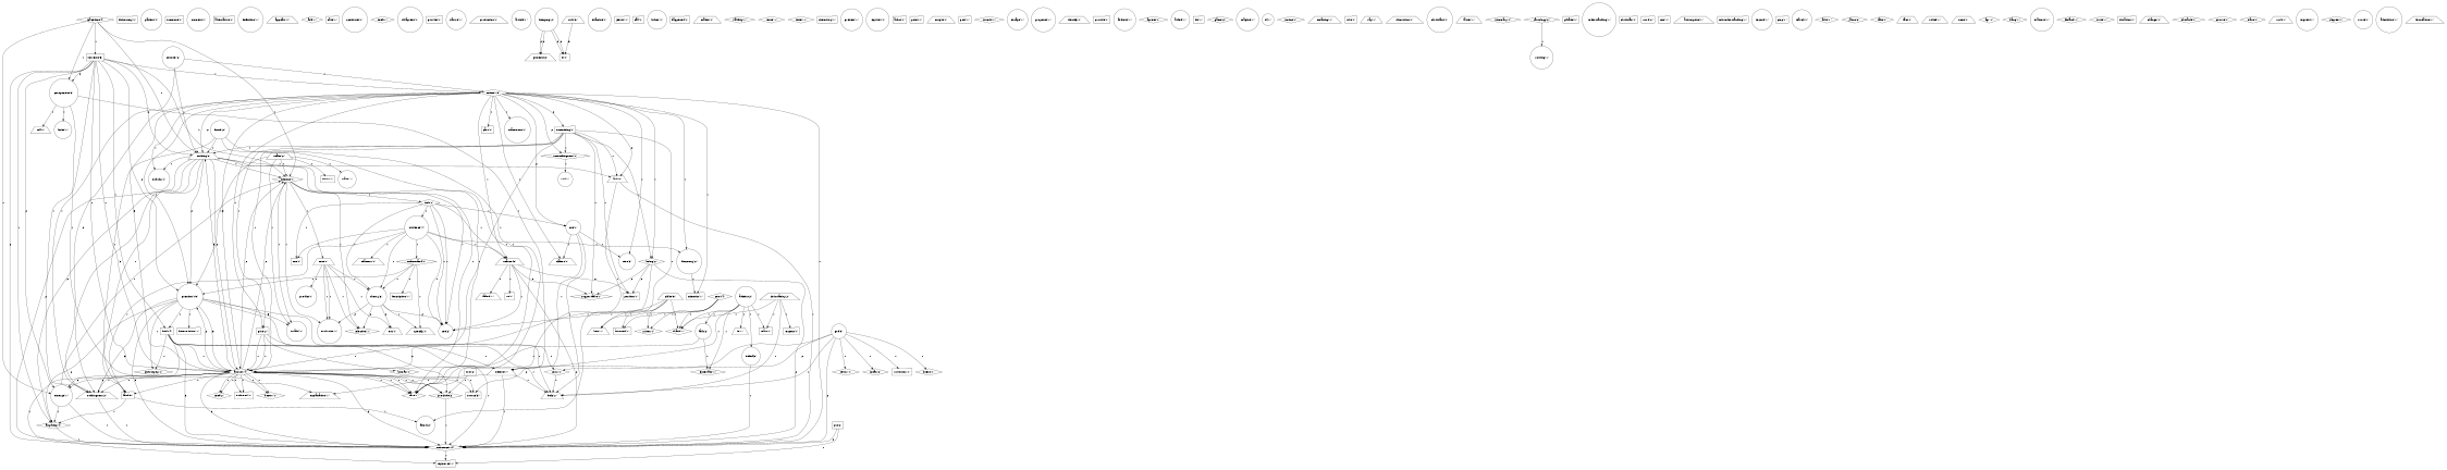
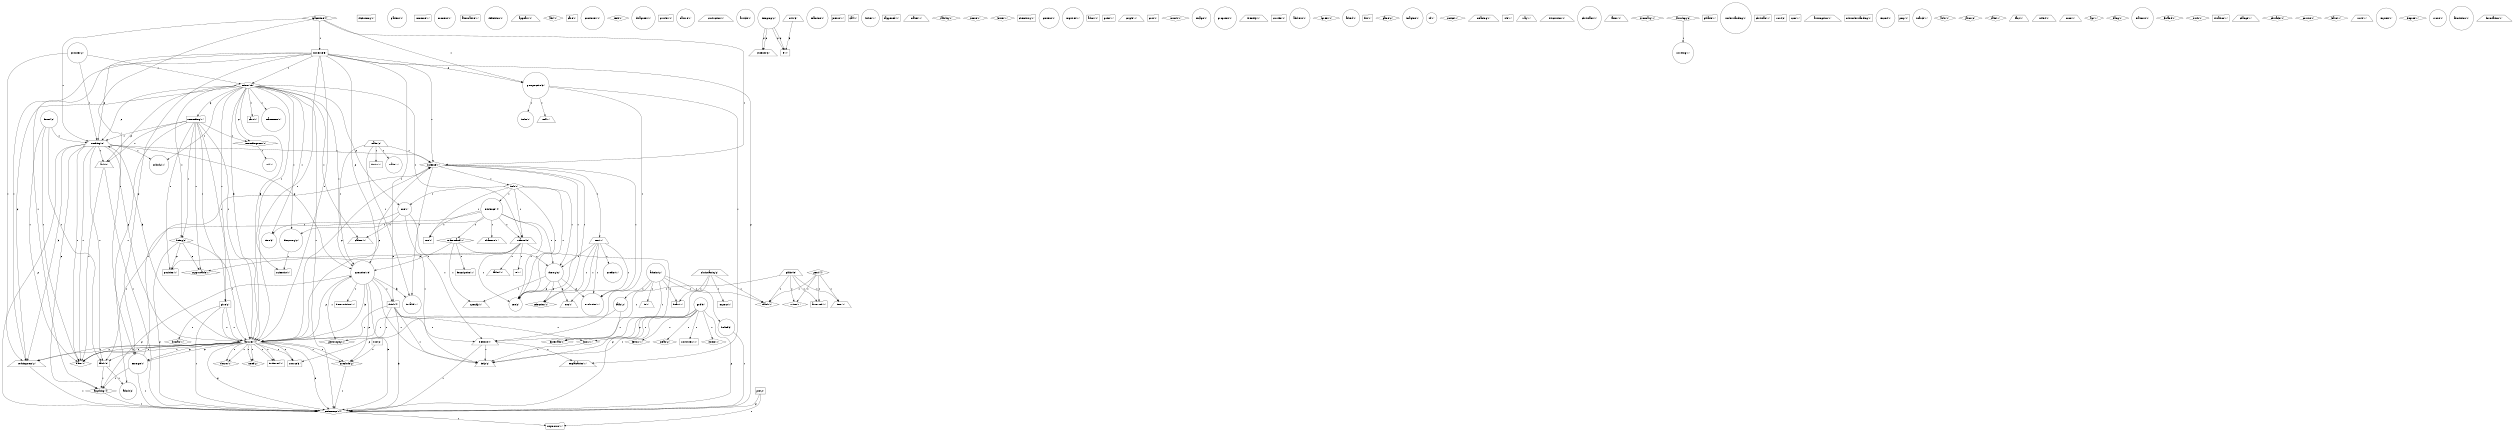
  digraph {
    node [shape=circle]
    n1 [label="spacetime(4)" shape=diamond]
    n2 [label="universe(5)" shape=folder]
    n3 [label="nothing(8)" shape=trapezium]
    n4 [label="perspective(3)"]
    n5 [label="emerge(1)"]
    n6 [label="science(7)" shape=diamond]
    n7 [label="exists(15)" shape=diamond]
    n8 [label="answer(4)" shape=diamond]
    n9 [label="question(19)"]
    n10 [label="think(4)" shape=folder]
    n11 [label="nothingness(2)" shape=trapezium]
    n12 [label="anything(4)" shape=diamond]
    n13 [label="existence(14)" shape=diamond]
    n14 [label="faith(5)" shape=folder]
    n15 [label="base(1)" shape=diamond]
    n16 [label="ask(5)" shape=trapezium]
    n17 [label="nobody(1)"]
    n18 [label="believe(7)" shape=trapezium]
    n19 [label="looks(1)"]
    n20 [label="explanation(1)" shape=trapezium]
    n21 [label="tell(1)" shape=trapezium]
    n22 [label="look(1)" shape=diamond]
    n23 [label="see(2)"]
    n24 [label="invalid(1)"]
    n25 [label="test(1)" shape=trapezium]
    n26 [label="selection(1)" shape=diamond]
    n27 [label="evolution(1)"]
    n28 [label="something(7)" shape=folder]
    n29 [label="somethingness(1)" shape=diamond]
    n30 [label="give(2)" shape=folder]
    n31 [label="discovery(2)"]
    n32 [label="part(1)" shape=folder]
    n33 [label="being(2)" shape=diamond]
    n34 [label="statement(7)"]
    n35 [label="scientist(1)" shape=folder]
    n36 [label="reason(9)" shape=trapezium]
    n37 [label="one(1)"]
    n38 [label="time(3)"]
    n39 [label="claims(1)" shape=trapezium]
    n40 [label="bothered(1)" shape=folder]
    n41 [label="doctor(1)" shape=diamond]
    n42 [label="source(3)" shape=folder]
    n43 [label="preclude(2)" shape=diamond]
    n44 [label="need(2)" shape=diamond]
    n45 [label="help(2)" shape=trapezium]
    n46 [label="determinism(1)" shape=folder]
    n47 [label="philosophy(1)" shape=diamond]
    n48 [label="oxymoron(1)" shape=folder]
    n49 [label="know(1)" shape=diamond]
    n50 [label="admit(2)"]
    n51 [label="evidence(4)"]
    n52 [label="use(1)" shape=folder]
    n53 [label="theory(6)"]
    n54 [label="etc(1)" shape=trapezium]
    n55 [label="predict(1)"]
    n56 [label="dichotomy(1)" shape=folder]
    n57 [label="patient(1)"]
    n58 [label="supportable(1)" shape=diamond]
    n59 [label="position(1)" shape=folder]
    n60 [label="soil(1)"]
    n61 [label="human(1)" shape=diamond]
    n62 [label="failed(1)" shape=trapezium]
    n63 [label="ve(1)" shape=folder]
    n64 [label="someone(1)" shape=folder]
    n65 [label="moment(1)"]
    n66 [label="alternative(1)" shape=folder]
    n67 [label="definition(1)"]
    n68 [label="appears(1)" shape=trapezium]
    n69 [label="add(1)" shape=diamond]
    n70 [label="case(1)" shape=folder]
    n71 [label="continues(1)"]
    n72 [label="counter(2)"]
    n73 [label="seek(1)" shape=diamond]
    n74 [label="found(2)"]
    n75 [label="pre(2)" shape=folder]
    n76 [label="disagrees(1)"]
    n77 [label="puzzles(1)" shape=folder]
    n78 [label="nature(1)"]
    n79 [label="production(1)" shape=trapezium]
    n80 [label="article(1)"]
    n81 [label="shatters(1)" shape=trapezium]
    n82 [label="understand(1)" shape=diamond]
    n83 [label="specify(1)" shape=trapezium]
    n84 [label="description(1)" shape=folder]
    n85 [label="kempmp(2)"]
    n86 [label="phoenix(3)" shape=trapezium]
    n87 [label="fi(4)" shape=folder]
    n88 [label="examine(1)"]
    n89 [label="jeesus(1)" shape=folder]
    n90 [label="call(1)" shape=folder]
    n91 [label="luther(1)"]
    n92 [label="happened(1)" shape=folder]
    n93 [label="makes(1)" shape=trapezium]
    n94 [label="validity(1)" shape=diamond]
    n95 [label="sense(1)" shape=diamond]
    n96 [label="letter(1)" shape=diamond]
    n97 [label="chemistry(1)" shape=folder]
    n98 [label="present(1)"]
    n99 [label="atheist(2)"]
    n100 [label="belief(3)"]
    n101 [label="fails(2)"]
    n102 [label="heart(1)" shape=folder]
    n103 [label="ie(1)" shape=trapezium]
    n104 [label="entertain(1)" shape=diamond]
    n105 [label="thank(1)" shape=diamond]
    n106 [label="requires(1)"]
    n107 [label="athos(1)" shape=folder]
    n108 [label="point(1)" shape=folder]
    n109 [label="couple(1)" shape=trapezium]
    n110 [label="post(1)" shape=folder]
    n111 [label="sounds(1)" shape=diamond]
    n112 [label="escape(1)"]
    n113 [label="proposes(1)"]
    n114 [label="identify(1)" shape=trapezium]
    n115 [label="provide(1)" shape=folder]
    n116 [label="address(1)"]
    n117 [label="agrees(1)" shape=diamond]
    n118 [label="asked(1)"]
    n119 [label="fits(1)" shape=folder]
    n120 [label="game(2)" shape=diamond]
    n121 [label="imagine(1)"]
    n122 [label="sf(1)"]
    n123 [label="notice(1)" shape=diamond]
    n124 [label="meaning(1)" shape=trapezium]
    n125 [label="rule(1)" shape=folder]
    n126 [label="way(1)" shape=trapezium]
    n127 [label="discussion(1)" shape=trapezium]
    n128 [label="realm(2)" shape=trapezium]
    n129 [label="theist(1)" shape=folder]
    n130 [label="make(1)"]
    n131 [label="christians(1)"]
    n132 [label="latter(1)" shape=trapezium]
    n133 [label="summary(1)" shape=diamond]
    n134 [label="tool(2)" shape=folder]
    n135 [label="tautology(2)" shape=diamond]
    n136 [label="wording(1)"]
    n137 [label="pihatie(1)" shape=folder]
    n138 [label="understanding(1)"]
    n139 [label="christian(1)" shape=folder]
    n140 [label="christianity(2)" shape=trapezium]
    n141 [label="respect(1)" shape=folder]
    n142 [label="word(2)" shape=folder]
    n143 [label="com(1)" shape=folder]
    n144 [label="assumption(1)" shape=trapezium]
    n145 [label="misunderstanding(1)" shape=folder]
    n146 [label="second(1)"]
    n147 [label="pmp(1)" shape=folder]
    n148 [label="search(1)"]
    n149 [label="asks(1)" shape=diamond]
    n150 [label="god(9)"]
    n151 [label="fellow(1)" shape=diamond]
    n152 [label="mean(2)" shape=diamond]
    n153 [label="worldview(1)" shape=folder]
    n154 [label="doesn(1)" shape=diamond]
    n155 [label="jason(2)" shape=diamond]
    n156 [label="oulu(3)" shape=trapezium]
    n157 [label="take(1)" shape=diamond]
    n158 [label="fact(1)" shape=trapezium]
    n159 [label="rolled(1)" shape=trapezium]
    n160 [label="none(1)" shape=trapezium]
    n161 [label="apr(1)" shape=diamond]
    n162 [label="bang(1)" shape=diamond]
    n163 [label="petri(4)" shape=diamond]
    n164 [label="kem(1)" shape=trapezium]
    n165 [label="asserted(1)" shape=folder]
    n166 [label="writes(1)" shape=diamond]
    n167 [label="erasmus(1)"]
    n168 [label="pihko(5)" shape=trapezium]
    n169 [label="finland(1)" shape=diamond]
    n170 [label="truth(1)" shape=diamond]
    n171 [label="situation(1)" shape=folder]
    n172 [label="change(1)" shape=trapezium]
    n173 [label="obstacle(1)" shape=diamond]
    n174 [label="course(1)" shape=diamond]
    n175 [label="leave(1)" shape=diamond]
    n176 [label="work(1)" shape=trapezium]
    n177 [label="request(1)"]
    n178 [label="degree(1)" shape=diamond]
    n179 [label="wrote(1)"]
    n180 [label="admission(1)"]
    n181 [label="foundation(1)" shape=trapezium]
    n1 -> n2 [label=1]
    n1 -> n3 [label=1]
    n1 -> n4 [label=1]
    n1 -> n5 [label=1]
    n1 -> n6 [label=1]
    n2 -> n3 [label=2]
    n2 -> n4 [label=2]
    n2 -> n5 [label=2]
    n2 -> n6 [label=1]
    n2 -> n7 [label=1]
    n2 -> n8 [label=1]
    n2 -> n8 [label=1]
    n2 -> n9 [label=2]
    n2 -> n10 [label=1]
    n2 -> n11 [label=1]
    n2 -> n12 [label=1]
    n2 -> n13 [label=2]
    n3 -> n6 [label=1]
    n3 -> n8 [label=2]
    n3 -> n9 [label=2]
    n3 -> n11 [label=3]
    n3 -> n12 [label=2]
    n3 -> n13 [label=2]
    n3 -> n14 [label=1]
    n3 -> n15 [label=1]
    n3 -> n15 [label=1]
    n3 -> n16 [label=1]
    n3 -> n17 [label=1]
    n4 -> n18 [label=1]
    n4 -> n19 [label=1]
    n4 -> n20 [label=1]
    n4 -> n21 [label=1]
    n5 -> n6 [label=1]
    n5 -> n12 [label=1]
    n5 -> n13 [label=1]
    n6 -> n22 [label=1]
    n6 -> n23 [label=1]
    n6 -> n24 [label=1]
    n6 -> n25 [label=1]
    n6 -> n26 [label=1]
    n6 -> n27 [label=1]
    n7 -> n3 [label=2]
    n7 -> n8 [label=3]
    n7 -> n8 [label=3]
    n7 -> n9 [label=1]
    n7 -> n11 [label=2]
    n7 -> n13 [label=1]
    n7 -> n16 [label=2]
    n7 -> n17 [label=1]
    n7 -> n28 [label=2]
    n7 -> n29 [label=2]
    n7 -> n30 [label=1]
    n7 -> n31 [label=1]
    n7 -> n32 [label=1]
    n7 -> n33 [label=1]
    n7 -> n34 [label=1]
    n7 -> n35 [label=1]
    n7 -> n36 [label=1]
    n7 -> n37 [label=2]
    n7 -> n38 [label=1]
    n7 -> n39 [label=1]
    n8 -> n3 [label=3]
    n8 -> n5 [label=2]
    n8 -> n5 [label=2]
    n8 -> n6 [label=2]
    n8 -> n6 [label=2]
    n8 -> n9 [label=2]
    n8 -> n11 [label=1]
    n8 -> n11 [label=1]
    n8 -> n13 [label=2]
    n8 -> n13 [label=2]
    n8 -> n14 [label=1]
    n8 -> n15 [label=1]
    n8 -> n15 [label=1]
    n8 -> n15 [label=1]
    n8 -> n40 [label=1]
    n8 -> n40 [label=1]
    n8 -> n41 [label=1]
    n8 -> n41 [label=1]
    n8 -> n42 [label=1]
    n8 -> n42 [label=1]
    n8 -> n43 [label=1]
    n8 -> n43 [label=1]
    n8 -> n44 [label=1]
    n8 -> n44 [label=1]
    n9 -> n8 [label=3]
    n9 -> n10 [label=1]
-   n9 -> n11 [label=3]
    n9 -> n12 [label=2]
    n9 -> n13 [label=3]
    n9 -> n24 [label=3]
    n9 -> n43 [label=2]
    n9 -> n45 [label=1]
    n9 -> n46 [label=1]
    n9 -> n47 [label=1]
    n10 -> n8 [label=1]
    n10 -> n13 [label=3]
    n10 -> n18 [label=1]
    n10 -> n45 [label=1]
    n10 -> n47 [label=1]
-   n10 -> n48 [label=1]
    n10 -> n49 [label=1]
    n11 -> n13 [label=1]
    n12 -> n13 [label=1]
    n13 -> n48 [label=1]
    n14 -> n12 [label=1]
    n14 -> n50 [label=1]
    n16 -> n13 [label=1]
    n16 -> n15 [label=1]
    n18 -> n13 [label=1]
    n18 -> n20 [label=1]
    n18 -> n45 [label=1]
    n22 -> n23 [label=1]
    n22 -> n23 [label=1]
    n22 -> n36 [label=1]
    n22 -> n37 [label=1]
    n22 -> n51 [label=1]
    n22 -> n52 [label=1]
    n22 -> n53 [label=1]
    n25 -> n26 [label=1]
    n25 -> n27 [label=1]
    n25 -> n27 [label=1]
    n25 -> n53 [label=1]
    n25 -> n54 [label=1]
    n25 -> n55 [label=1]
    n28 -> n3 [label=1]
    n28 -> n8 [label=1]
    n28 -> n8 [label=1]
    n28 -> n16 [label=1]
    n28 -> n29 [label=1]
    n28 -> n30 [label=1]
    n28 -> n33 [label=1]
    n28 -> n50 [label=1]
    n28 -> n58 [label=1]
    n28 -> n59 [label=1]
    n29 -> n60 [label=1]
    n30 -> n8 [label=1]
    n30 -> n8 [label=1]
    n30 -> n13 [label=1]
    n30 -> n61 [label=1]
    n31 -> n35 [label=1]
    n33 -> n8 [label=1]
    n33 -> n13 [label=2]
    n33 -> n58 [label=2]
    n33 -> n59 [label=2]
    n36 -> n13 [label=2]
    n36 -> n23 [label=1]
    n36 -> n58 [label=2]
    n36 -> n59 [label=2]
    n36 -> n62 [label=1]
    n36 -> n63 [label=1]
    n37 -> n18 [label=1]
    n37 -> n38 [label=1]
    n37 -> n39 [label=1]
    n37 -> n45 [label=1]
    n43 -> n13 [label=1]
    n49 -> n45 [label=1]
    n51 -> n14 [label=1]
    n51 -> n23 [label=1]
    n51 -> n31 [label=1]
    n51 -> n36 [label=1]
    n51 -> n52 [label=1]
    n51 -> n53 [label=1]
    n51 -> n81 [label=1]
    n51 -> n82 [label=1]
    n53 -> n23 [label=2]
    n53 -> n26 [label=2]
    n53 -> n27 [label=2]
    n53 -> n54 [label=2]
    n53 -> n83 [label=1]
    n72 -> n3 [label=1]
    n72 -> n7 [label=1]
    n72 -> n11 [label=1]
    n74 -> n3 [label=1]
    n74 -> n14 [label=1]
    n74 -> n15 [label=1]
    n74 -> n15 [label=1]
    n75 -> n13 [label=2]
    n75 -> n48 [label=1]
    n82 -> n9 [label=1]
    n82 -> n53 [label=1]
    n82 -> n83 [label=1]
    n82 -> n84 [label=1]
    n85 -> n86 [label=2]
    n85 -> n86 [label=2]
    n85 -> n87 [label=2]
    n85 -> n87 [label=2]
    n99 -> n18 [label=1]
    n99 -> n100 [label=1]
    n99 -> n101 [label=1]
    n99 -> n102 [label=1]
    n99 -> n103 [label=1]
    n99 -> n104 [label=1]
    n99 -> n105 [label=1]
    n100 -> n13 [label=1]
    n101 -> n8 [label=1]
    n101 -> n104 [label=1]
    n128 -> n6 [label=1]
    n128 -> n9 [label=1]
    n128 -> n24 [label=1]
    n128 -> n129 [label=1]
    n128 -> n130 [label=1]
    n134 -> n43 [label=1]
    n135 -> n136 [label=1]
    n140 -> n45 [label=1]
    n140 -> n102 [label=1]
    n140 -> n105 [label=1]
    n140 -> n141 [label=1]
    n150 -> n13 [label=2]
    n150 -> n42 [label=2]
    n150 -> n45 [label=1]
    n150 -> n49 [label=2]
    n150 -> n151 [label=1]
    n150 -> n152 [label=1]
    n150 -> n153 [label=1]
    n150 -> n154 [label=1]
    n156 -> n87 [label=3]
    n163 -> n105 [label=1]
    n163 -> n164 [label=1]
    n163 -> n165 [label=1]
    n163 -> n166 [label=1]
    n168 -> n23 [label=1]
    n168 -> n105 [label=1]
    n168 -> n164 [label=1]
    n168 -> n165 [label=1]
    n168 -> n166 [label=1]
  }
